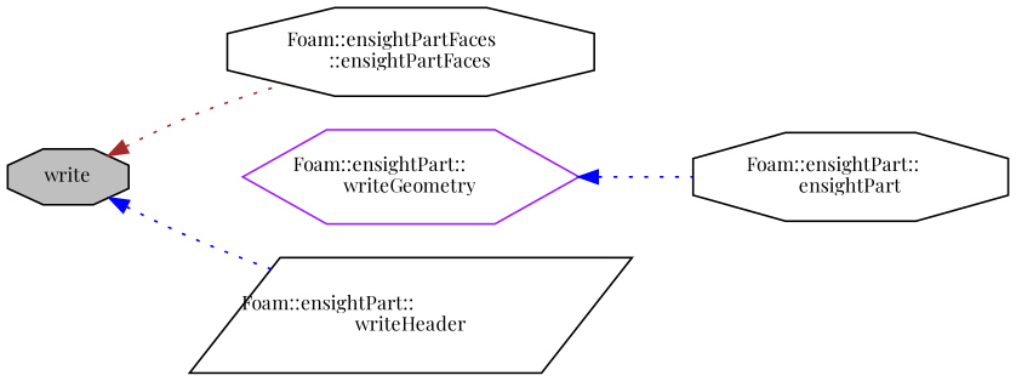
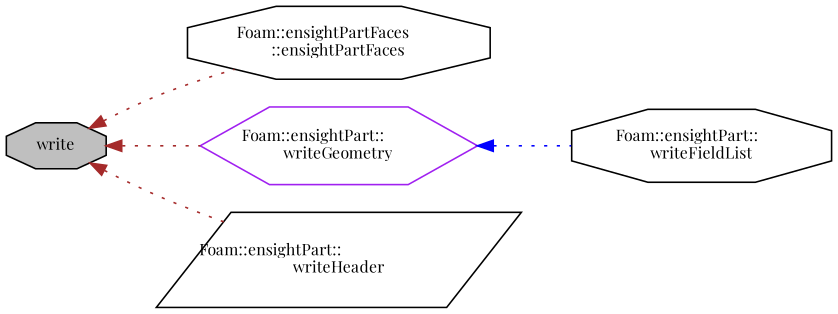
  digraph {
    fontname="Playfair Display"
    rankdir=LR
    node [color=black fontname="Playfair Display" fontsize=10 shape=octagon]
    edge [color=brown dir=back fontname="Playfair Display" fontsize=10 labelfontname=Helvetica labelfontsize=10 style=dotted]
    n1 [fillcolor=grey75 fontcolor=black height=0.2 label=write style=filled width=0.4]
    n2 [height=0.2 label="Foam::ensightPartFaces\l::ensightPartFaces" width=0.4]
    n3 [color=purple height=0.2 label="Foam::ensightPart::\lwriteGeometry" shape=hexagon width=0.4]
    n4 [height=0.2 label="Foam::ensightPart::\lwriteHeader" shape=parallelogram width=0.4]
-   n5 [height=0.2 label="Foam::ensightPart::\lensightPart" width=0.4]
+   n5 [height=0.2 label="Foam::ensightPart::\lwriteFieldList" width=0.4]
    n1 -> n2
-   n1 -> n4 [color=blue]
+   n1 -> n3
+   n1 -> n4
    n3 -> n5 [color=blue]
  }
